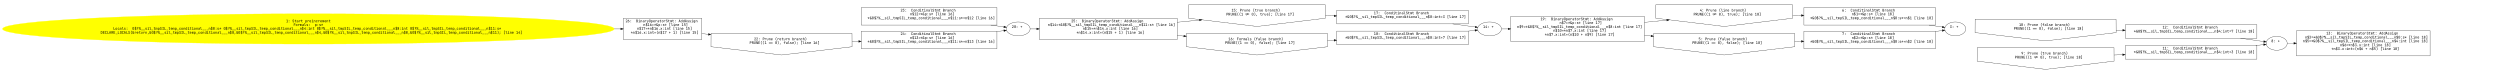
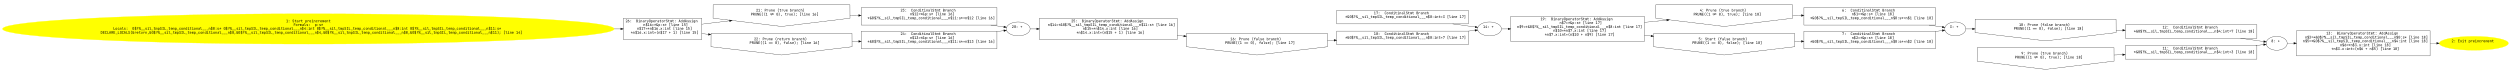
  digraph {
    fontname="JetBrains Mono"
    rankdir=LR
    node [fontname="JetBrains Mono" shape=box]
    edge [fontname="JetBrains Mono"]
    n1 [color=yellow label="1: Start preincrement\nFormals:  p:s*\nLocals:  0$?%__sil_tmpSIL_temp_conditional___n$0:s* 0$?%__sil_tmpSIL_temp_conditional___n$4:int 0$?%__sil_tmpSIL_temp_conditional___n$8:int 0$?%__sil_tmpSIL_temp_conditional___n$11:s* \n   DECLARE_LOCALS(&return,&0$?%__sil_tmpSIL_temp_conditional___n$0,&0$?%__sil_tmpSIL_temp_conditional___n$4,&0$?%__sil_tmpSIL_temp_conditional___n$8,&0$?%__sil_tmpSIL_temp_conditional___n$11); [line 14]\n " style=filled shape=""]
    n2 [label="26:  BinaryOperatorStmt: AddAssign \n   n$16=*&p:s* [line 15]\n  n$17=*n$16.x:int [line 15]\n  *n$16.x:int=(n$17 + 1) [line 15]\n "]
+   n3 [label="21: Prune (true branch) \n   PRUNE((1 != 0), true); [line 16]\n " shape=invhouse]
    n4 [label="22: Prune (return branch) \n   PRUNE((1 == 0), false); [line 16]\n " shape=invhouse]
    n5 [label="23:  ConditinalStmt Branch \n   n$12=*&p:s* [line 16]\n  *&0$?%__sil_tmpSIL_temp_conditional___n$11:s*=n$12 [line 16]\n "]
    n6 [label="24:  ConditinalStmt Branch \n   n$13=*&p:s* [line 16]\n  *&0$?%__sil_tmpSIL_temp_conditional___n$11:s*=n$13 [line 16]\n "]
+   n7 [color=yellow label="2: Exit preincrement \n  " style=filled shape=""]
    n8 [label="3: + \n  " shape=""]
    n9 [label="10: Prune (false branch) \n   PRUNE((1 == 0), false); [line 18]\n " shape=invhouse]
    n10 [label="9: Prune (true branch) \n   PRUNE((1 != 0), true); [line 18]\n " shape=invhouse]
    n11 [label="11:  ConditinalStmt Branch \n   *&0$?%__sil_tmpSIL_temp_conditional___n$4:int=3 [line 18]\n "]
    n12 [label="12:  ConditinalStmt Branch \n   *&0$?%__sil_tmpSIL_temp_conditional___n$4:int=7 [line 18]\n "]
    n13 [label="8: + \n  " shape=""]
-   n14 [label="4: Prune (line branch) \n   PRUNE((1 != 0), true); [line 18]\n " shape=invhouse]
+   n14 [label="4: Prune (true branch) \n   PRUNE((1 != 0), true); [line 18]\n " shape=invhouse]
    n15 [label="6:  ConditinalStmt Branch \n   n$1=*&p:s* [line 18]\n  *&0$?%__sil_tmpSIL_temp_conditional___n$0:s*=n$1 [line 18]\n "]
-   n16 [label="5: Prune (false branch) \n   PRUNE((1 == 0), false); [line 18]\n " shape=invhouse]
+   n16 [label="5: Start (false branch) \n   PRUNE((1 == 0), false); [line 18]\n " shape=invhouse]
    n17 [label="7:  ConditinalStmt Branch \n   n$2=*&p:s* [line 18]\n  *&0$?%__sil_tmpSIL_temp_conditional___n$0:s*=n$2 [line 18]\n "]
    n18 [label="13:  BinaryOperatorStmt: AddAssign \n   n$3=*&0$?%__sil_tmpSIL_temp_conditional___n$0:s* [line 18]\n  n$5=*&0$?%__sil_tmpSIL_temp_conditional___n$4:int [line 18]\n  n$6=*n$3.x:int [line 18]\n  *n$3.x:int=(n$6 + n$5) [line 18]\n "]
    n19 [label="14: + \n  " shape=""]
    n20 [label="19:  BinaryOperatorStmt: AddAssign \n   n$7=*&p:s* [line 17]\n  n$9=*&0$?%__sil_tmpSIL_temp_conditional___n$8:int [line 17]\n  n$10=*n$7.x:int [line 17]\n  *n$7.x:int=(n$10 + n$9) [line 17]\n "]
-   n21 [label="15: Prune (true branch) \n   PRUNE((1 != 0), true); [line 17]\n " shape=invhouse]
    n22 [label="17:  ConditinalStmt Branch \n   *&0$?%__sil_tmpSIL_temp_conditional___n$8:int=3 [line 17]\n "]
-   n23 [label="16: Formals (false branch) \n   PRUNE((1 == 0), false); [line 17]\n " shape=invhouse]
+   n23 [label="16: Prune (false branch) \n   PRUNE((1 == 0), false); [line 17]\n " shape=invhouse]
    n24 [label="18:  ConditinalStmt Branch \n   *&0$?%__sil_tmpSIL_temp_conditional___n$8:int=7 [line 17]\n "]
    n25 [label="20: + \n  " shape=""]
    n26 [label="25:  BinaryOperatorStmt: AddAssign \n   n$14=*&0$?%__sil_tmpSIL_temp_conditional___n$11:s* [line 16]\n  n$15=*n$14.x:int [line 16]\n  *n$14.x:int=(n$15 + 1) [line 16]\n "]
    n1 -> n2
+   n2 -> n3
    n2 -> n4
+   n3 -> n5
    n4 -> n6
    n5 -> n25
    n6 -> n25
+   n8 -> n9
    n9 -> n12
    n10 -> n11
    n11 -> n13
    n12 -> n13
    n13 -> n18
    n14 -> n15
    n15 -> n8
    n16 -> n17
    n17 -> n8
+   n18 -> n7
    n19 -> n20
    n20 -> n14
    n20 -> n16
-   n21 -> n22
    n22 -> n19
    n23 -> n24
    n24 -> n19
    n25 -> n26
-   n26 -> n21
    n26 -> n23
  }
